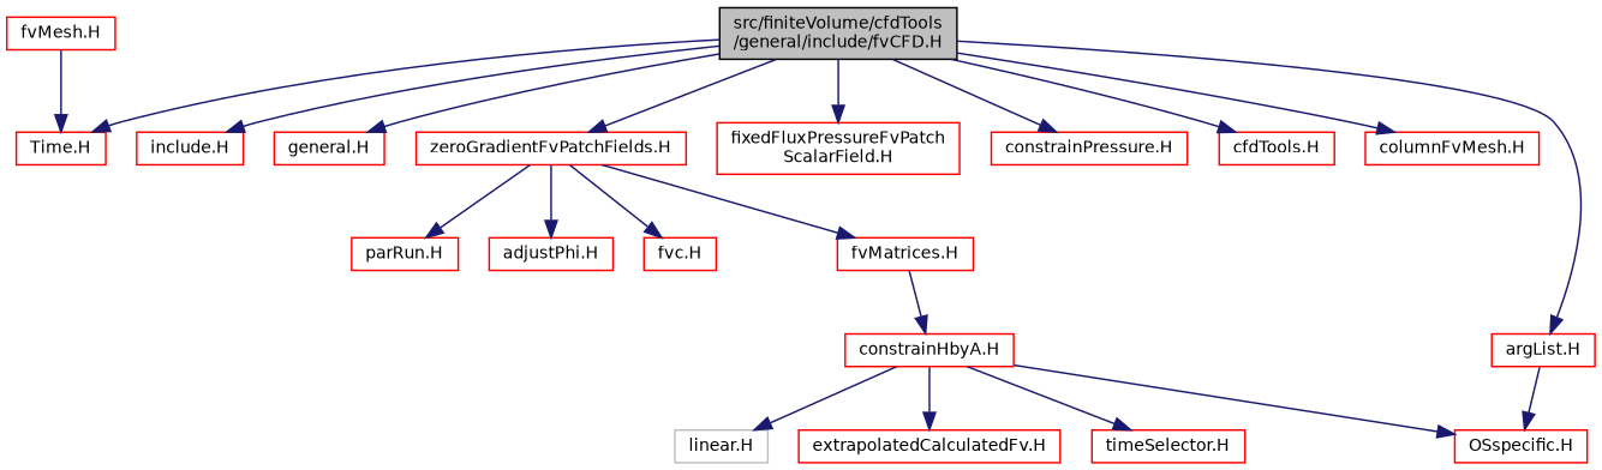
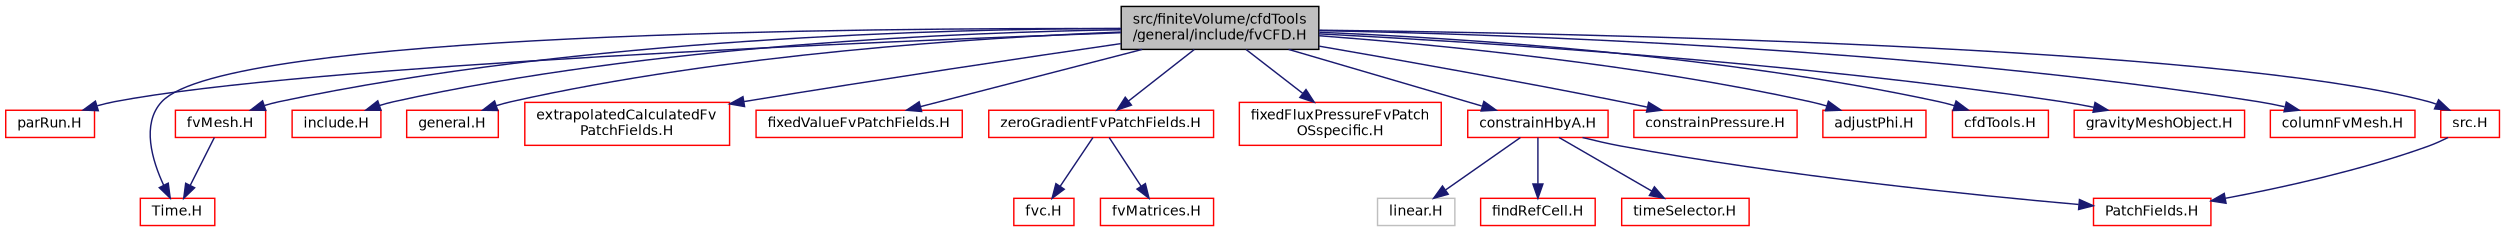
  digraph {
    node [color=red fontname=Helvetica fontsize=10 shape=record]
    edge [color=midnightblue fontname=Helvetica fontsize=10 labelfontname=Helvetica labelfontsize=10 style=solid]
    n1 [color=black fillcolor=grey75 fontcolor=black height=0.2 label="src/finiteVolume/cfdTools\l/general/include/fvCFD.H" style=filled width=0.4]
    n2 [height=0.2 label="parRun.H" width=0.4]
    n3 [height=0.2 label="Time.H" width=0.4]
    n4 [height=0.2 label="fvMesh.H" width=0.4]
    n5 [height=0.2 label="include.H" width=0.4]
    n6 [height=0.2 label="general.H" width=0.4]
+   n7 [height=0.2 label="extrapolatedCalculatedFv\lPatchFields.H" width=0.4]
+   n8 [height=0.2 label="fixedValueFvPatchFields.H" width=0.4]
    n9 [height=0.2 label="zeroGradientFvPatchFields.H" width=0.4]
-   n10 [height=0.2 label="fixedFluxPressureFvPatch\lScalarField.H" width=0.4]
+   n10 [height=0.2 label="fixedFluxPressureFvPatch\lOSspecific.H" width=0.4]
    n11 [height=0.2 label="constrainHbyA.H" width=0.4]
    n12 [height=0.2 label="constrainPressure.H" width=0.4]
    n13 [height=0.2 label="adjustPhi.H" width=0.4]
    n14 [height=0.2 label="cfdTools.H" width=0.4]
+   n15 [height=0.2 label="gravityMeshObject.H" width=0.4]
    n16 [height=0.2 label="columnFvMesh.H" width=0.4]
-   n17 [height=0.2 label="argList.H" width=0.4]
+   n17 [height=0.2 label="src.H" width=0.4]
    n18 [height=0.2 label="fvc.H" width=0.4]
    n19 [height=0.2 label="fvMatrices.H" width=0.4]
    n20 [color=grey75 height=0.2 label="linear.H" width=0.4]
-   n21 [height=0.2 label="extrapolatedCalculatedFv.H" width=0.4]
-   n22 [height=0.2 label="OSspecific.H" width=0.4]
+   n21 [height=0.2 label="findRefCell.H" width=0.4]
+   n22 [height=0.2 label="PatchFields.H" width=0.4]
    n23 [height=0.2 label="timeSelector.H" width=0.4]
-   n9 -> n2
+   n1 -> n2
    n1 -> n3
+   n1 -> n4
    n1 -> n5
    n1 -> n6
+   n1 -> n7
+   n1 -> n8
    n1 -> n9
    n1 -> n10
-   n19 -> n11
+   n1 -> n11
    n1 -> n12
-   n9 -> n13
+   n1 -> n13
    n1 -> n14
+   n1 -> n15
    n1 -> n16
    n1 -> n17
    n4 -> n3
    n9 -> n18
    n9 -> n19
    n11 -> n20
    n11 -> n21
    n11 -> n22
    n11 -> n23
    n17 -> n22
  }
